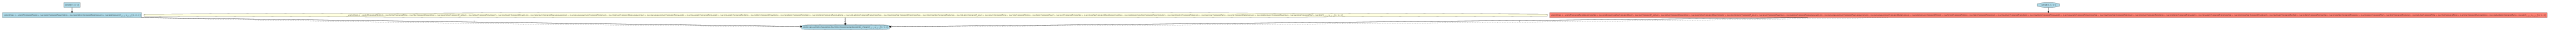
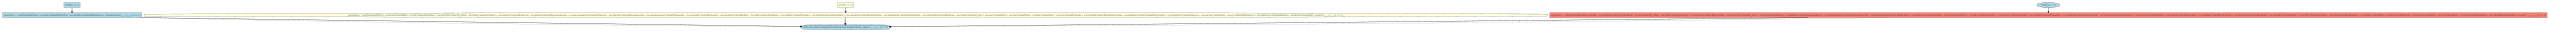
  digraph {
    fontname="Comic Neue"
    node [fillcolor=lightblue shape=box style=filled fontname="Comic Neue"]
    edge [style=bold arrowhead=diamond fontname="Comic Neue"]
    n1 [label="keySet['0', '0', '1']"]
    n2 [label="ASet<String> s = ASet.of().appendIf(name != null,\"name\").appendIf(description != null,\"description\").appendIf(externalDocs != null,\"externalDocs\")@@@3@@@['0', '0', '1']"]
+   n3 [fillcolor=lightyellow label="keySet['1', '0', '0']"]
    n4 [fillcolor=lightyellow label="ASet<String> s = ASet.of().appendIf(format != null,\"format\").appendIf(title != null,\"title\").appendIf(description != null,\"description\").appendIf(_default != null,\"default\").appendIf(multipleOf != null,\"multipleOf\").appendIf(maximum != null,\"maximum\").appendIf(exclusiveMaximum != null,\"exclusiveMaximum\").appendIf(minimum != null,\"minimum\").appendIf(exclusiveMinimum != null,\"exclusiveMinimum\").appendIf(maxLength != null,\"maxLength\").appendIf(minLength != null,\"minLength\").appendIf(pattern != null,\"pattern\").appendIf(maxItems != null,\"maxItems\").appendIf(minItems != null,\"minItems\").appendIf(uniqueItems != null,\"uniqueItems\").appendIf(maxProperties != null,\"maxProperties\").appendIf(minProperties != null,\"minProperties\").appendIf(required != null,\"required\").appendIf(_enum != null,\"enum\").appendIf(type != null,\"type\").appendIf(items != null,\"items\").appendIf(allOf != null,\"allOf\").appendIf(properties != null,\"properties\").appendIf(additionalProperties != null,\"additionalProperties\").appendIf(discriminator != null,\"discriminator\").appendIf(readOnly != null,\"readOnly\").appendIf(xml != null,\"xml\").appendIf(externalDocs != null,\"externalDocs\").appendIf(example != null,\"example\").appendIf(ref != null,\"$ref\")@@@3@@@['1', '0', '0']" shape=octagon]
    n5 [label="keySet['0', '1', '0']" shape=octagon]
    n6 [fillcolor=salmon label="ASet<String> s = ASet.of().appendIf(additionalProperties != null,\"additionalProperties\").appendIf(allOf != null,\"allOf\").appendIf(_default != null,\"default\").appendIf(description != null,\"description\").appendIf(discriminator != null,\"discriminator\").appendIf(_enum != null,\"enum\").appendIf(example != null,\"example\").appendIf(exclusiveMaximum != null,\"exclusiveMaximum\").appendIf(exclusiveMinimum != null,\"exclusiveMinimum\").appendIf(externalDocs != null,\"externalDocs\").appendIf(format != null,\"format\").appendIf(items != null,\"items\").appendIf(maximum != null,\"maximum\").appendIf(maxItems != null,\"maxItems\").appendIf(maxLength != null,\"maxLength\").appendIf(maxProperties != null,\"maxProperties\").appendIf(minimum != null,\"minimum\").appendIf(minItems != null,\"minItems\").appendIf(minLength != null,\"minLength\").appendIf(minProperties != null,\"minProperties\").appendIf(multipleOf != null,\"multipleOf\").appendIf(pattern != null,\"pattern\").appendIf(properties != null,\"properties\").appendIf(readOnly != null,\"readOnly\").appendIf(ref != null,\"$ref\").appendIf(required != null,\"required\").appendIf(title != null,\"title\").appendIf(type != null,\"type\").appendIf(uniqueItems != null,\"uniqueItems\").appendIf(xml != null,\"xml\")@@@3@@@['0', '1', '0']"]
    n7 [label="return new MultiSet<>(s,super.edu.fdu.CPPDG.tinypdg.pe.ExpressionInfo@15e1ecb)@@@4@@@['1', '1', '1']" shape=cylinder]
    n1 -> n2
    n2 -> n7 [style=dashed]
    n2 -> n7 [label=s arrowhead=vee]
+   n3 -> n4 [arrowhead=vee]
    n4 -> n7 [label=s style=dashed arrowhead=vee]
    n4 -> n7
    n5 -> n6
    n6 -> n7 [label=s arrowhead=vee]
    n6 -> n7 [style=dashed]
  }
